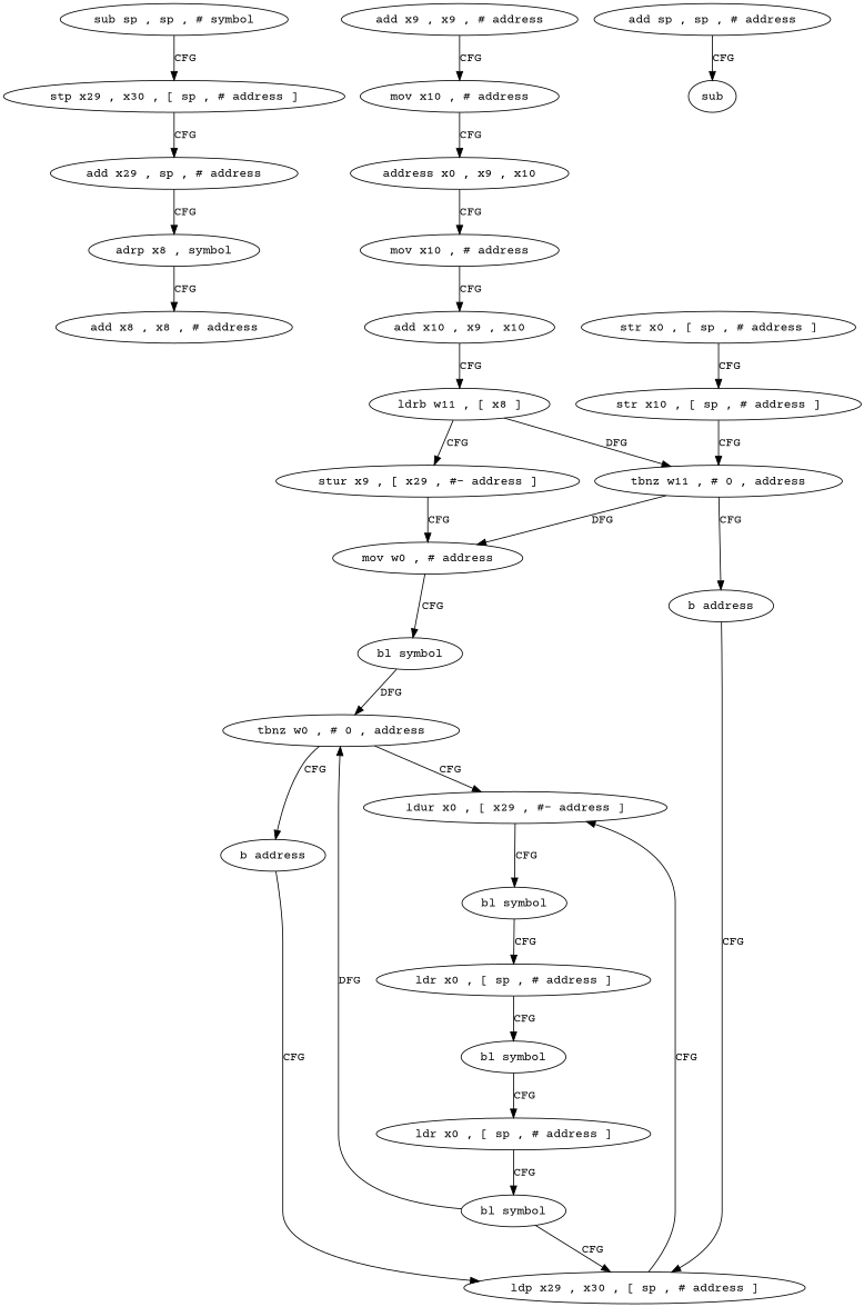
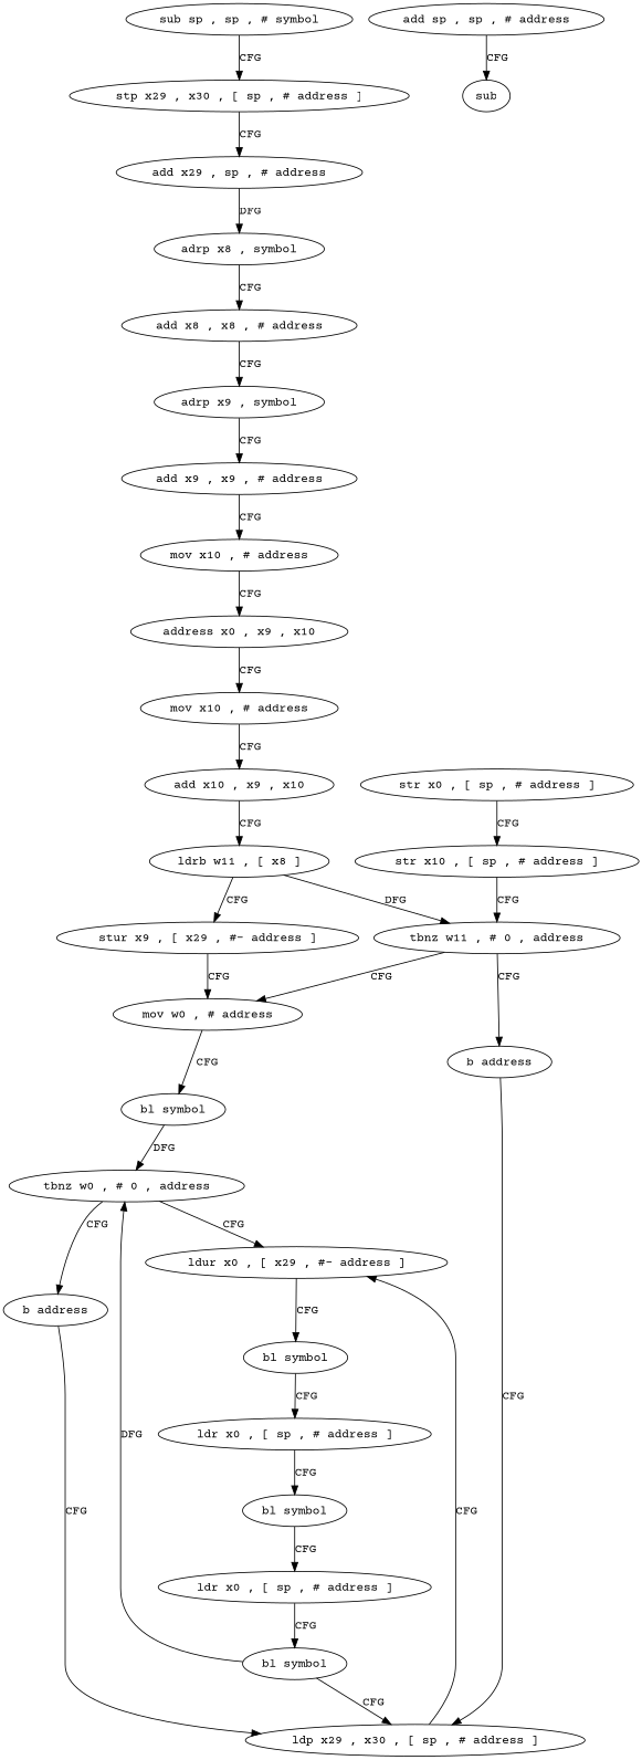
  digraph {
    fontname="Courier Prime"
    node [fontname="Courier Prime"]
    edge [fontname="Courier Prime"]
    n1 [label="sub sp , sp , # symbol"]
    n2 [label="stp x29 , x30 , [ sp , # address ]"]
    n3 [label="add x29 , sp , # address"]
    n4 [label="adrp x8 , symbol"]
    n5 [label="add x8 , x8 , # address"]
+   n6 [label="adrp x9 , symbol"]
    n7 [label="add x9 , x9 , # address"]
    n8 [label="mov x10 , # address"]
    n9 [label="address x0 , x9 , x10"]
    n10 [label="mov x10 , # address"]
    n11 [label="add x10 , x9 , x10"]
    n12 [label="ldrb w11 , [ x8 ]"]
    n13 [label="stur x9 , [ x29 , #- address ]"]
    n14 [label="tbnz w11 , # 0 , address"]
    n15 [label="mov w0 , # address"]
    n16 [label="b address"]
    n17 [label="str x0 , [ sp , # address ]"]
    n18 [label="str x10 , [ sp , # address ]"]
    n19 [label="bl symbol"]
    n20 [label="ldp x29 , x30 , [ sp , # address ]"]
    n21 [label="tbnz w0 , # 0 , address"]
    n22 [label="ldur x0 , [ x29 , #- address ]"]
    n23 [label="b address"]
    n24 [label="bl symbol"]
    n25 [label="ldr x0 , [ sp , # address ]"]
    n26 [label="add sp , sp , # address"]
    n27 [label=sub]
    n28 [label="bl symbol"]
    n29 [label="ldr x0 , [ sp , # address ]"]
    n30 [label="bl symbol"]
    n1 -> n2 [label=CFG]
    n2 -> n3 [label=CFG]
-   n3 -> n4 [label=CFG]
+   n3 -> n4 [label=DFG]
    n4 -> n5 [label=CFG]
+   n5 -> n6 [label=CFG]
+   n6 -> n7 [label=CFG]
    n7 -> n8 [label=CFG]
    n8 -> n9 [label=CFG]
    n9 -> n10 [label=CFG]
    n10 -> n11 [label=CFG]
    n11 -> n12 [label=CFG]
    n12 -> n13 [label=CFG]
    n12 -> n14 [label=DFG]
    n13 -> n15 [label=CFG]
-   n14 -> n15 [label=DFG]
+   n14 -> n15 [label=CFG]
    n14 -> n16 [label=CFG]
    n15 -> n19 [label=CFG]
    n16 -> n20 [label=CFG]
    n17 -> n18 [label=CFG]
    n18 -> n14 [label=CFG]
    n19 -> n21 [label=DFG]
    n20 -> n22 [label=CFG]
    n21 -> n22 [label=CFG]
    n21 -> n23 [label=CFG]
    n22 -> n24 [label=CFG]
    n23 -> n20 [label=CFG]
    n24 -> n25 [label=CFG]
    n25 -> n28 [label=CFG]
    n26 -> n27 [label=CFG]
    n28 -> n29 [label=CFG]
    n29 -> n30 [label=CFG]
    n30 -> n20 [label=CFG]
    n30 -> n21 [label=DFG]
  }
